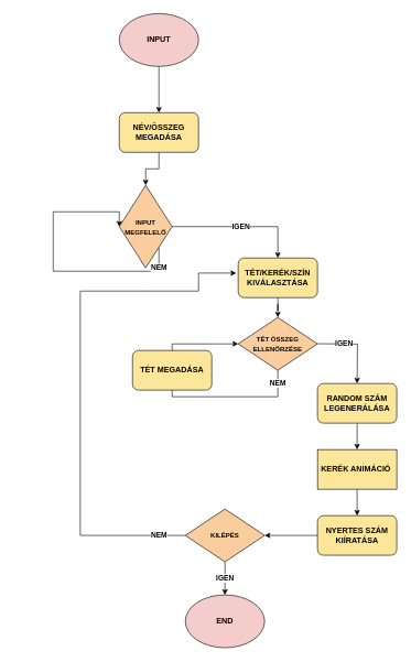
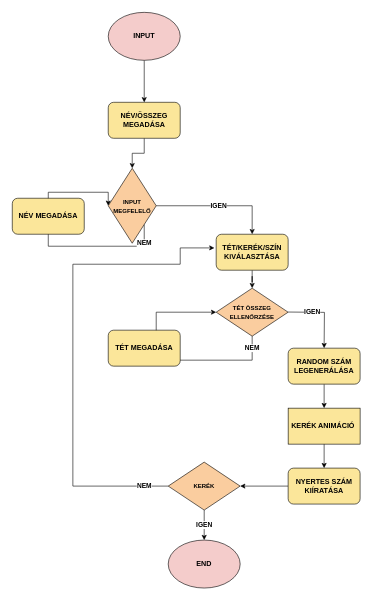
  <mxCell id="0" />
  <mxCell id="1" parent="0" />
  <mxCell id="2" style="edgeStyle=orthogonalEdgeStyle;rounded=0;orthogonalLoop=1;jettySize=auto;html=1;entryX=0.5;entryY=0;entryDx=0;entryDy=0;" parent="1" source="3" target="5" edge="1"><mxGeometry relative="1" as="geometry" /></mxCell>
  <mxCell id="3" value="&lt;b&gt;INPUT&lt;/b&gt;" style="ellipse;whiteSpace=wrap;html=1;fillColor=#f4cccb;" parent="1" vertex="1"><mxGeometry x="180" y="20" width="120" height="80" as="geometry" /></mxCell>
  <mxCell id="4" style="edgeStyle=orthogonalEdgeStyle;rounded=0;orthogonalLoop=1;jettySize=auto;html=1;entryX=0.5;entryY=0;entryDx=0;entryDy=0;" parent="1" source="5" target="8" edge="1"><mxGeometry relative="1" as="geometry" /></mxCell>
  <mxCell id="5" value="NÉV/ÖSSZEG&lt;br&gt;MEGADÁSA" style="rounded=1;whiteSpace=wrap;html=1;fontStyle=1;fillColor=#fbe69a;" parent="1" vertex="1"><mxGeometry x="180" y="170" width="120" height="60" as="geometry" /></mxCell>
  <mxCell id="6" value="NEM" style="edgeStyle=orthogonalEdgeStyle;rounded=0;orthogonalLoop=1;jettySize=auto;html=1;entryX=0;entryY=0.5;entryDx=0;entryDy=0;fontStyle=1" parent="1" source="8" target="8" edge="1"><mxGeometry x="-0.85" relative="1" as="geometry"><mxPoint x="120" y="200" as="targetPoint" /><Array as="points"><mxPoint x="240" y="410" /><mxPoint x="80" y="410" /><mxPoint x="80" y="320" /></Array><mxPoint as="offset" /></mxGeometry></mxCell>
  <mxCell id="7" value="IGEN" style="edgeStyle=orthogonalEdgeStyle;rounded=0;orthogonalLoop=1;jettySize=auto;html=1;entryX=0.5;entryY=0;entryDx=0;entryDy=0;fontStyle=1" parent="1" source="8" target="10" edge="1"><mxGeometry relative="1" as="geometry"><mxPoint as="offset" /></mxGeometry></mxCell>
  <mxCell id="8" value="&lt;font style=&quot;font-size: 10px;&quot;&gt;INPUT MEGFELELŐ&lt;/font&gt;" style="rhombus;whiteSpace=wrap;html=1;fillColor=#facd9f;fontStyle=1" parent="1" vertex="1"><mxGeometry x="180" y="280" width="80" height="125" as="geometry" /></mxCell>
  <mxCell id="9" style="edgeStyle=orthogonalEdgeStyle;rounded=0;orthogonalLoop=1;jettySize=auto;html=1;entryX=0.5;entryY=0;entryDx=0;entryDy=0;" parent="1" source="10" target="13" edge="1"><mxGeometry relative="1" as="geometry" /></mxCell>
  <mxCell id="10" value="TÉT/KERÉK/SZÍN&lt;br&gt;KiVÁLASZTÁSA" style="rounded=1;whiteSpace=wrap;html=1;fillColor=#fbe69a;strokeColor=#000000;fontStyle=1" parent="1" vertex="1"><mxGeometry x="360" y="390" width="120" height="60" as="geometry" /></mxCell>
  <mxCell id="11" value="NEM" style="edgeStyle=orthogonalEdgeStyle;rounded=0;orthogonalLoop=1;jettySize=auto;html=1;entryX=0;entryY=0.5;entryDx=0;entryDy=0;fontStyle=1" parent="1" source="13" target="13" edge="1"><mxGeometry x="-0.895" relative="1" as="geometry"><mxPoint x="300" y="520" as="targetPoint" /><Array as="points"><mxPoint x="420" y="600" /><mxPoint x="260" y="600" /><mxPoint x="260" y="520" /></Array><mxPoint as="offset" /></mxGeometry></mxCell>
  <mxCell id="12" value="IGEN" style="edgeStyle=orthogonalEdgeStyle;rounded=0;orthogonalLoop=1;jettySize=auto;html=1;fontStyle=1" parent="1" edge="1"><mxGeometry x="-0.335" relative="1" as="geometry"><mxPoint x="540" y="580" as="targetPoint" /><mxPoint x="480" y="519.75" as="sourcePoint" /><mxPoint as="offset" /></mxGeometry></mxCell>
  <mxCell id="13" value="&lt;font style=&quot;font-size: 10px;&quot;&gt;TÉT ÖSSZEG ELLENŐRZÉSE&lt;/font&gt;" style="rhombus;whiteSpace=wrap;html=1;fillColor=#facd9f;fontStyle=1" parent="1" vertex="1"><mxGeometry x="360" y="480" width="120" height="80" as="geometry" /></mxCell>
  <mxCell id="14" style="edgeStyle=orthogonalEdgeStyle;rounded=0;orthogonalLoop=1;jettySize=auto;html=1;entryX=0.5;entryY=0;entryDx=0;entryDy=0;" parent="1" source="15" target="18" edge="1"><mxGeometry relative="1" as="geometry" /></mxCell>
  <mxCell id="15" value="RANDOM SZÁM LEGENERÁLÁSA" style="rounded=1;whiteSpace=wrap;html=1;fillColor=#fbe69a;strokeColor=#000000;fontStyle=1" parent="1" vertex="1"><mxGeometry x="480" y="580" width="120" height="60" as="geometry" /></mxCell>
  <mxCell id="16" style="edgeStyle=orthogonalEdgeStyle;rounded=0;orthogonalLoop=1;jettySize=auto;html=1;exitX=0.5;exitY=1;exitDx=0;exitDy=0;" parent="1" source="13" target="13" edge="1"><mxGeometry relative="1" as="geometry" /></mxCell>
  <mxCell id="17" style="edgeStyle=orthogonalEdgeStyle;rounded=0;orthogonalLoop=1;jettySize=auto;html=1;entryX=0.5;entryY=0;entryDx=0;entryDy=0;" parent="1" source="18" target="20" edge="1"><mxGeometry relative="1" as="geometry" /></mxCell>
  <mxCell id="18" value="KERÉK ANIMÁCIÓ&amp;nbsp;" style="whiteSpace=wrap;html=1;fillColor=#fbe69a;strokeColor=#000000;fontStyle=1;rounded=0;" parent="1" vertex="1"><mxGeometry x="480" y="680" width="120" height="60" as="geometry" /></mxCell>
  <mxCell id="19" style="edgeStyle=orthogonalEdgeStyle;rounded=0;orthogonalLoop=1;jettySize=auto;html=1;entryX=1;entryY=0.5;entryDx=0;entryDy=0;" parent="1" source="20" target="25" edge="1"><mxGeometry relative="1" as="geometry" /></mxCell>
  <mxCell id="20" value="NYERTES SZÁM KIÍRATÁSA" style="rounded=1;whiteSpace=wrap;html=1;fillColor=#fbe69a;strokeColor=#000000;fontStyle=1" parent="1" vertex="1"><mxGeometry x="480" y="780" width="120" height="60" as="geometry" /></mxCell>
- <mxCell id="21" value="TÉT MEGADÁSA" style="rounded=1;whiteSpace=wrap;html=1;fillColor=#fbe69a;strokeColor=#000000;fontStyle=1" parent="1" vertex="1"><mxGeometry x="200" y="530" width="120" height="60" as="geometry" /></mxCell>
+ <mxCell id="21" value="TÉT MEGADÁSA" style="rounded=1;whiteSpace=wrap;html=1;fillColor=#fbe69a;strokeColor=#000000;fontStyle=1" parent="1" vertex="1"><mxGeometry x="180" y="550" width="120" height="60" as="geometry" /></mxCell>
+ <mxCell id="22" value="NÉV MEGADÁSA" style="rounded=1;whiteSpace=wrap;html=1;fillColor=#fbe69a;strokeColor=#000000;fontStyle=1" parent="1" vertex="1"><mxGeometry x="20" y="330" width="120" height="60" as="geometry" /></mxCell>
  <mxCell id="23" value="IGEN" style="edgeStyle=orthogonalEdgeStyle;rounded=0;orthogonalLoop=1;jettySize=auto;html=1;fontStyle=1" parent="1" source="25" edge="1"><mxGeometry relative="1" as="geometry"><mxPoint x="340" y="900" as="targetPoint" /></mxGeometry></mxCell>
  <mxCell id="24" value="NEM" style="edgeStyle=orthogonalEdgeStyle;rounded=0;orthogonalLoop=1;jettySize=auto;html=1;entryX=-0.025;entryY=0.38;entryDx=0;entryDy=0;entryPerimeter=0;fontStyle=1" parent="1" source="25" target="10" edge="1"><mxGeometry x="-0.899" relative="1" as="geometry"><mxPoint x="120" y="440" as="targetPoint" /><Array as="points"><mxPoint x="121" y="810" /><mxPoint x="121" y="440" /><mxPoint x="300" y="440" /><mxPoint x="300" y="413" /></Array><mxPoint as="offset" /></mxGeometry></mxCell>
- <mxCell id="25" value="&lt;font style=&quot;font-size: 10px;&quot;&gt;KILÉPÉS&lt;/font&gt;" style="rhombus;whiteSpace=wrap;html=1;fillColor=#facd9f;fontStyle=1" parent="1" vertex="1"><mxGeometry x="280" y="770" width="120" height="80" as="geometry" /></mxCell>
+ <mxCell id="25" value="&lt;font style=&quot;font-size: 10px;&quot;&gt;KERÉK&lt;/font&gt;" style="rhombus;whiteSpace=wrap;html=1;fillColor=#facd9f;fontStyle=1" parent="1" vertex="1"><mxGeometry x="280" y="770" width="120" height="80" as="geometry" /></mxCell>
  <mxCell id="26" value="&lt;b&gt;END&lt;/b&gt;" style="ellipse;whiteSpace=wrap;html=1;fillColor=#f4cccb;" parent="1" vertex="1"><mxGeometry x="280" y="900" width="120" height="80" as="geometry" /></mxCell>
